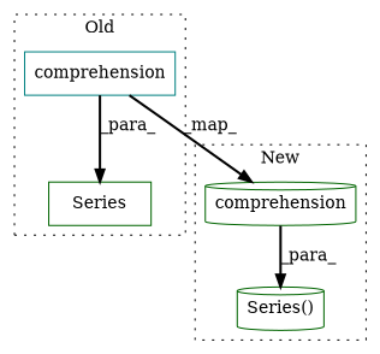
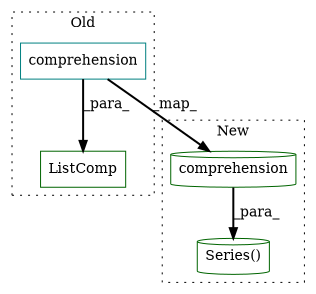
  digraph {
    node [a=45 l=3 shape=box color=darkgreen]
    edge [style=bold]
-   n1 [a=106 l=85 label=Series s=13415]
+   n1 [a=106 l=85 label=ListComp s=13415]
    n2 [label=comprehension s=13448 color=teal]
    n3 [a=75 l="10,1" label="Series()" s="14186,14214" shape=cylinder]
    n4 [label=comprehension s=14037 shape=cylinder]
    subgraph cluster_1 {
      label=Old
      style=dotted
      n1
      n2
    }
    subgraph cluster_2 {
      label=New
      style=dotted
      n3
      n4
    }
    n2 -> n1 [label=_para_]
    n2 -> n4 [label=_map_]
    n4 -> n3 [label=_para_]
  }
